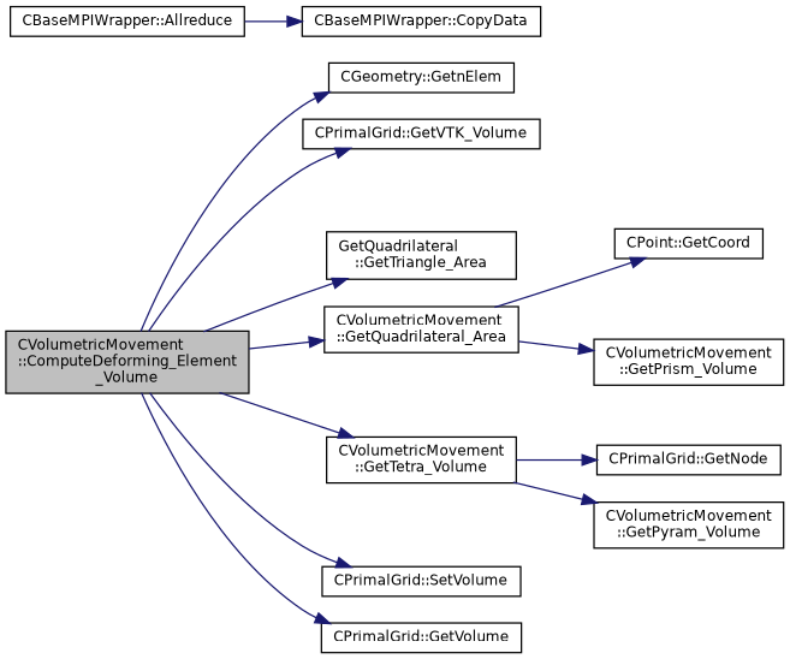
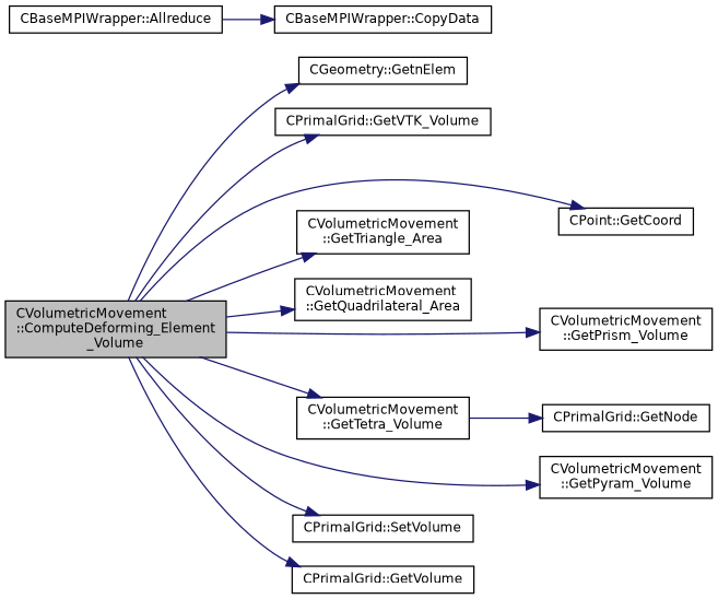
  digraph {
    rankdir=LR
    node [color=black fillcolor=white fontname=Helvetica fontsize=10 shape=record style=filled]
    edge [color=midnightblue fontname=Helvetica fontsize=10 labelfontname=Helvetica labelfontsize=10 style=solid]
    n1 [fillcolor=grey75 fontcolor=black height=0.2 label="CVolumetricMovement\l::ComputeDeforming_Element\l_Volume" width=0.4]
    n2 [height=0.2 label="CGeometry::GetnElem" width=0.4]
    n3 [height=0.2 label="CPrimalGrid::GetVTK_Volume" width=0.4]
    n4 [height=0.2 label="CPoint::GetCoord" width=0.4]
-   n5 [height=0.2 label="GetQuadrilateral\l::GetTriangle_Area" width=0.4]
+   n5 [height=0.2 label="CVolumetricMovement\l::GetTriangle_Area" width=0.4]
    n6 [height=0.2 label="CVolumetricMovement\l::GetQuadrilateral_Area" width=0.4]
    n7 [height=0.2 label="CVolumetricMovement\l::GetTetra_Volume" width=0.4]
    n8 [height=0.2 label="CVolumetricMovement\l::GetPyram_Volume" width=0.4]
    n9 [height=0.2 label="CVolumetricMovement\l::GetPrism_Volume" width=0.4]
    n10 [height=0.2 label="CPrimalGrid::SetVolume" width=0.4]
    n11 [height=0.2 label="CPrimalGrid::GetVolume" width=0.4]
    n12 [height=0.2 label="CPrimalGrid::GetNode" width=0.4]
    n13 [height=0.2 label="CBaseMPIWrapper::Allreduce" width=0.4]
    n14 [height=0.2 label="CBaseMPIWrapper::CopyData" width=0.4]
    n1 -> n2
    n1 -> n3
-   n6 -> n4
+   n1 -> n4
    n1 -> n5
    n1 -> n6
    n1 -> n7
-   n7 -> n8
-   n6 -> n9
+   n1 -> n8
+   n1 -> n9
    n1 -> n10
    n1 -> n11
    n7 -> n12
    n13 -> n14
  }
